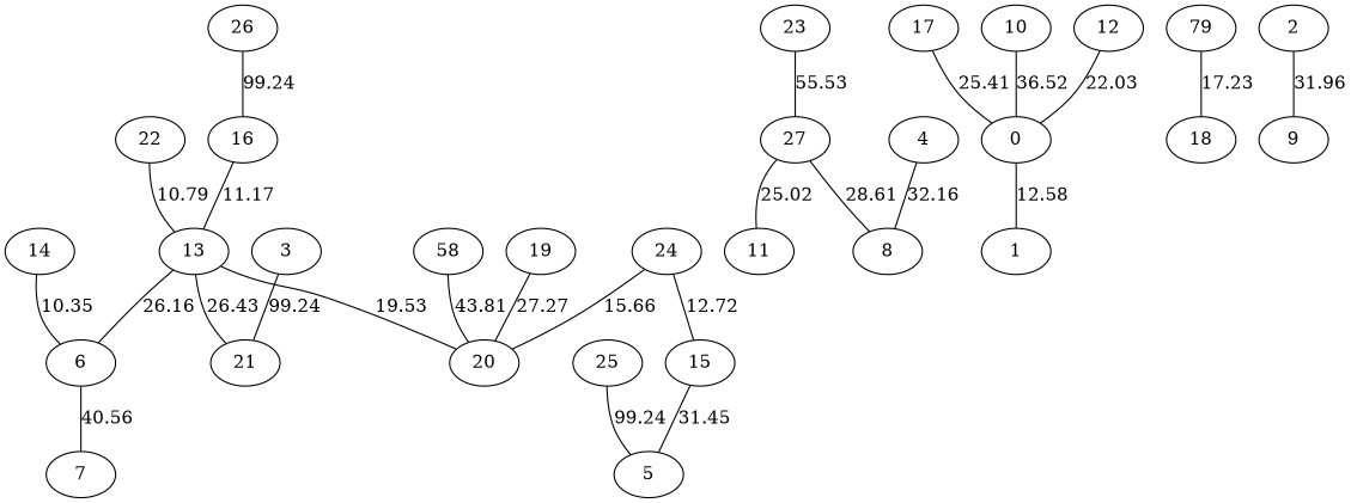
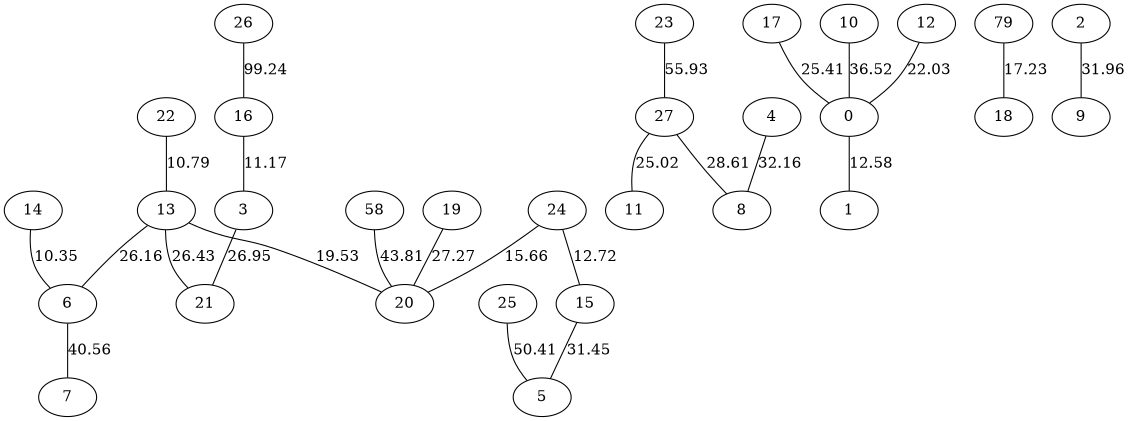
  graph {
    22
    13
    6
    21
    20
    7
    23
    27
    11
    8
    24
    15
    5
    17
    0
    25
    26
    16
    3
    n20 [label=58]
    n21 [label=79]
    18
    10
    1
    12
    14
    19
    2
    9
    4
    22 -- 13 [label=10.79]
    13 -- 6 [label=26.16]
    13 -- 21 [label=26.43]
    13 -- 20 [label=19.53]
    6 -- 7 [label=40.56]
-   23 -- 27 [label=55.53]
+   23 -- 27 [label=55.93]
    27 -- 11 [label=25.02]
    27 -- 8 [label=28.61]
    24 -- 20 [label=15.66]
    24 -- 15 [label=12.72]
    15 -- 5 [label=31.45]
    17 -- 0 [label=25.41]
    0 -- 1 [label=12.58]
-   25 -- 5 [label=99.24]
+   25 -- 5 [label=50.41]
    26 -- 16 [label=99.24]
-   16 -- 13 [label=11.17]
-   3 -- 21 [label=99.24]
+   16 -- 3 [label=11.17]
+   3 -- 21 [label=26.95]
    n20 -- 20 [label=43.81]
    n21 -- 18 [label=17.23]
    10 -- 0 [label=36.52]
    12 -- 0 [label=22.03]
    14 -- 6 [label=10.35]
    19 -- 20 [label=27.27]
    2 -- 9 [label=31.96]
    4 -- 8 [label=32.16]
  }
